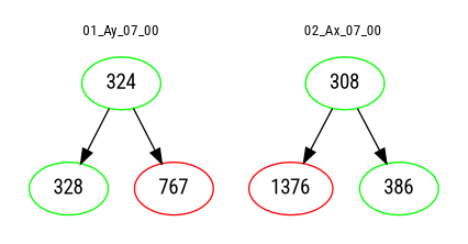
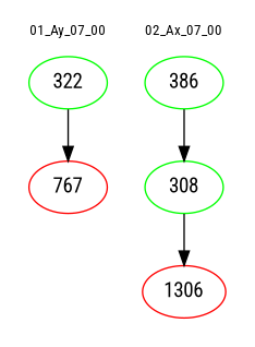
  digraph {
    fontname="Roboto Condensed"
    node [color=green fontname="Roboto Condensed"]
    edge [color=black fontname="Roboto Condensed"]
-   n1 [label=324]
-   n2 [label=328]
+   n1 [label=322]
    n3 [color=red label=767]
    n4 [label=308]
-   n5 [color=red label=1376]
+   n5 [color=red label=1306]
    n6 [label=386]
    subgraph cluster_1 {
      color=white
      fontsize=10
      label="01_Ay_07_00"
      n1
-     n2
      n3
    }
    subgraph cluster_2 {
      color=white
      fontsize=10
      label="02_Ax_07_00"
      n4
      n5
      n6
    }
-   n1 -> n2
    n1 -> n3
    n4 -> n5
-   n4 -> n6
+   n6 -> n4
  }
